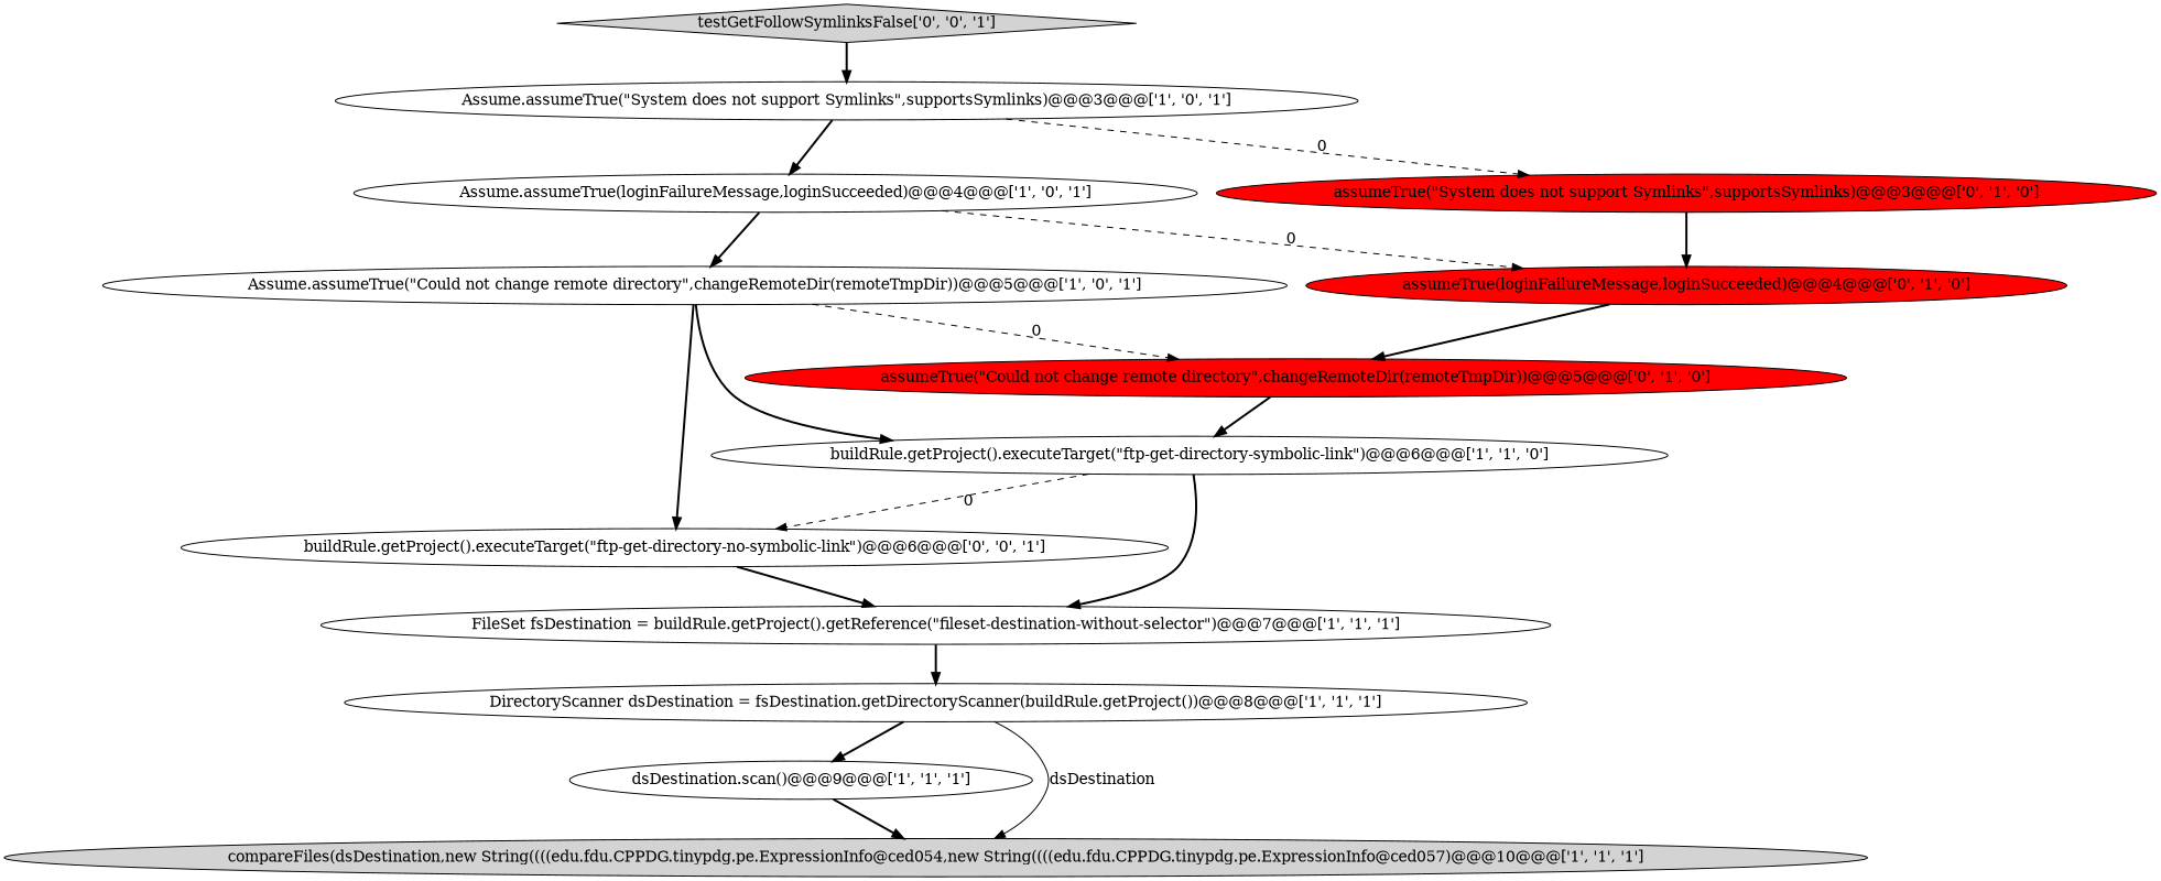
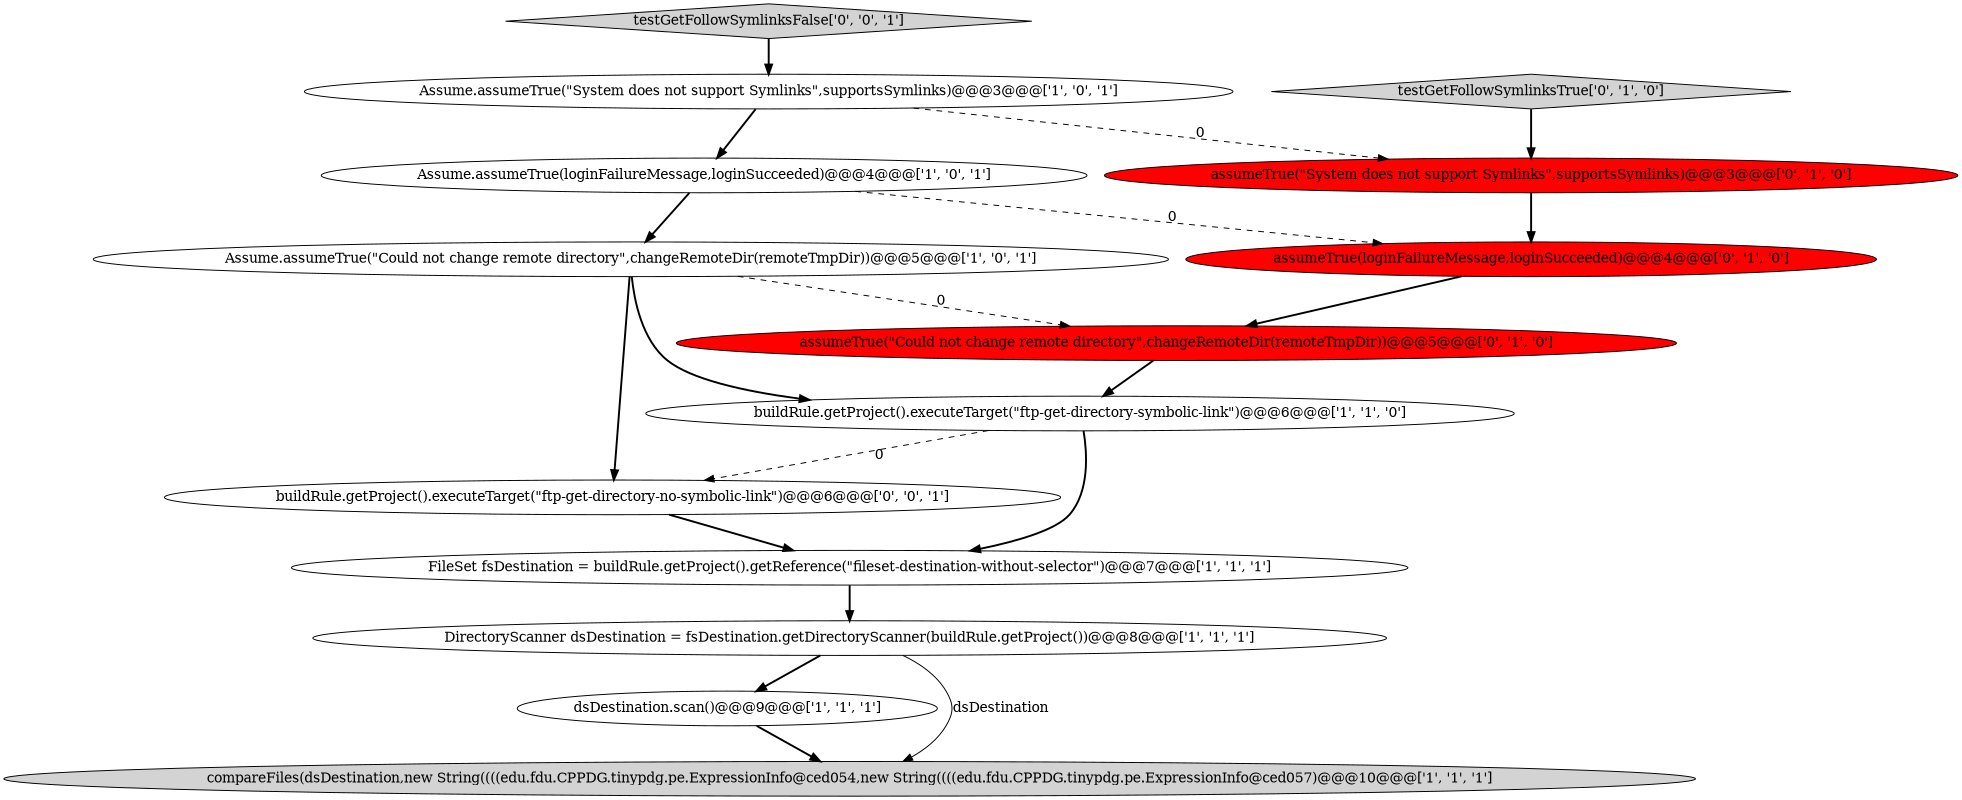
  digraph {
    node [fillcolor=white shape=ellipse style=filled]
    edge [style=bold]
    n1 [label="Assume.assumeTrue(loginFailureMessage,loginSucceeded)@@@4@@@['1', '0', '1']"]
    n2 [fillcolor=red label="assumeTrue(loginFailureMessage,loginSucceeded)@@@4@@@['0', '1', '0']"]
    n3 [label="Assume.assumeTrue(\"Could not change remote directory\",changeRemoteDir(remoteTmpDir))@@@5@@@['1', '0', '1']"]
    n4 [fillcolor=red label="assumeTrue(\"Could not change remote directory\",changeRemoteDir(remoteTmpDir))@@@5@@@['0', '1', '0']"]
    n5 [label="buildRule.getProject().executeTarget(\"ftp-get-directory-no-symbolic-link\")@@@6@@@['0', '0', '1']"]
    n6 [label="buildRule.getProject().executeTarget(\"ftp-get-directory-symbolic-link\")@@@6@@@['1', '1', '0']"]
    n7 [label="FileSet fsDestination = buildRule.getProject().getReference(\"fileset-destination-without-selector\")@@@7@@@['1', '1', '1']"]
    n8 [label="Assume.assumeTrue(\"System does not support Symlinks\",supportsSymlinks)@@@3@@@['1', '0', '1']"]
    n9 [fillcolor=red label="assumeTrue(\"System does not support Symlinks\",supportsSymlinks)@@@3@@@['0', '1', '0']"]
    n10 [label="dsDestination.scan()@@@9@@@['1', '1', '1']"]
    n11 [fillcolor=lightgray label="compareFiles(dsDestination,new String((((edu.fdu.CPPDG.tinypdg.pe.ExpressionInfo@ced054,new String((((edu.fdu.CPPDG.tinypdg.pe.ExpressionInfo@ced057)@@@10@@@['1', '1', '1']"]
+   n12 [fillcolor=lightgray label="testGetFollowSymlinksTrue['0', '1', '0']" shape=diamond]
    n13 [fillcolor=lightgray label="testGetFollowSymlinksFalse['0', '0', '1']" shape=diamond]
    n14 [label="DirectoryScanner dsDestination = fsDestination.getDirectoryScanner(buildRule.getProject())@@@8@@@['1', '1', '1']"]
    n1 -> n2 [label=0 style=dashed]
    n1 -> n3
    n2 -> n4
    n3 -> n4 [label=0 style=dashed]
    n3 -> n5
    n3 -> n6
    n4 -> n6
    n5 -> n7
    n6 -> n5 [label=0 style=dashed]
    n6 -> n7
    n7 -> n14
    n8 -> n1
    n8 -> n9 [label=0 style=dashed]
    n9 -> n2
    n10 -> n11
+   n12 -> n9
    n13 -> n8
    n14 -> n10
    n14 -> n11 [label=dsDestination style=solid]
  }
